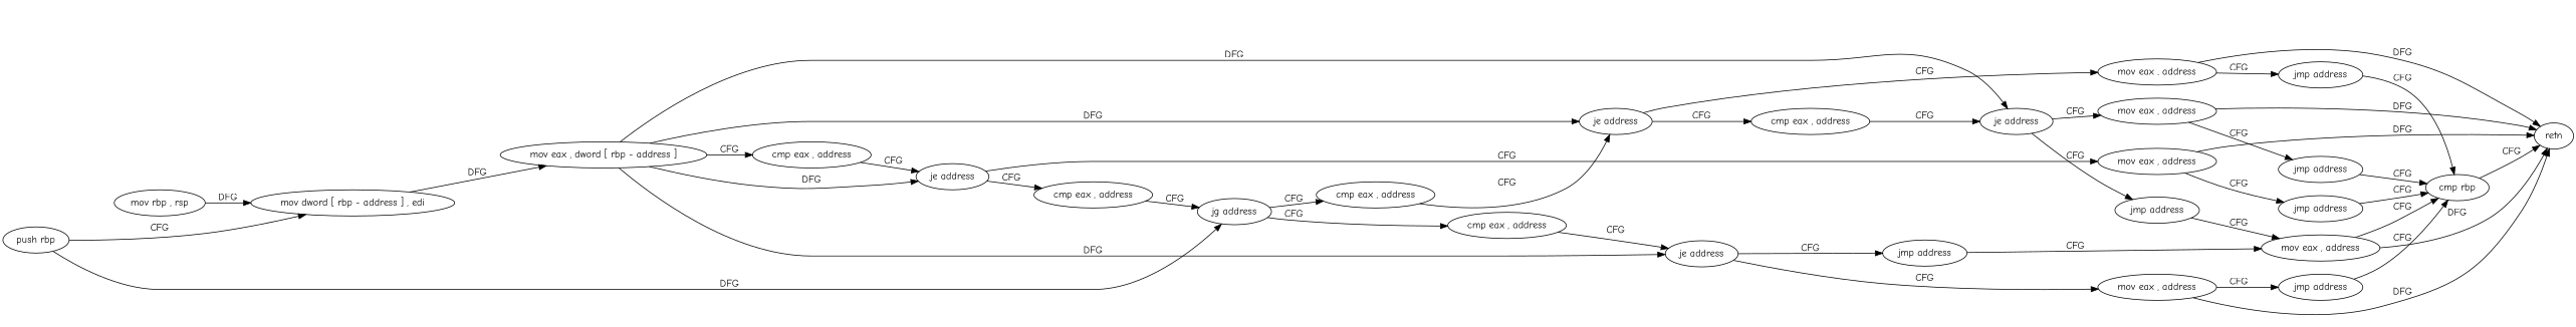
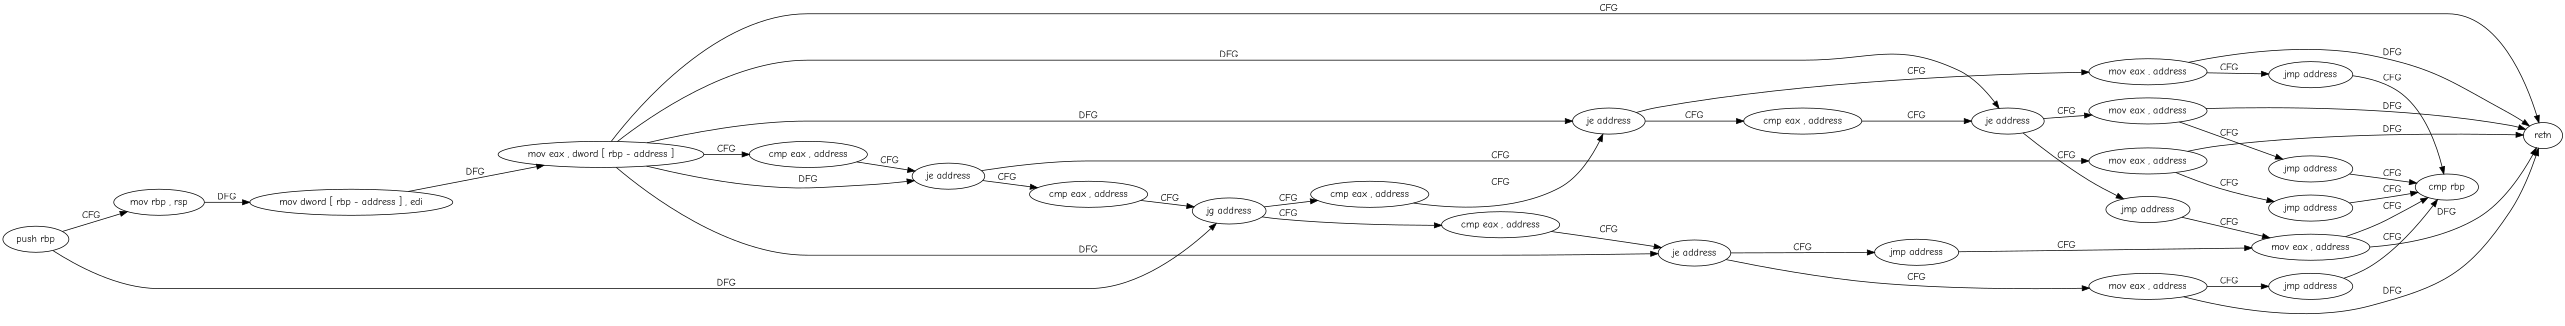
  digraph {
    fontname="Comic Neue"
    rankdir=LR
    node [fontname="Comic Neue"]
    edge [fontname="Comic Neue"]
    n1 [label="push rbp"]
    n2 [label="mov rbp , rsp"]
    n3 [label="jg address"]
    n4 [label="mov dword [ rbp - address ] , edi"]
    n5 [label="mov eax , dword [ rbp - address ]"]
    n6 [label="cmp eax , address"]
    n7 [label="je address"]
    n8 [label="je address"]
    n9 [label="je address"]
    n10 [label="je address"]
    n11 [label="mov eax , address"]
    n12 [label="cmp eax , address"]
    n13 [label="cmp eax , address"]
    n14 [label="cmp eax , address"]
    n15 [label="mov eax , address"]
    n16 [label="cmp eax , address"]
    n17 [label="mov eax , address"]
    n18 [label="jmp address"]
    n19 [label="mov eax , address"]
    n20 [label="jmp address"]
    n21 [label="jmp address"]
    n22 [label=retn]
    n23 [label="cmp rbp"]
    n24 [label="jmp address"]
    n25 [label="jmp address"]
    n26 [label="mov eax , address"]
    n27 [label="jmp address"]
-   n1 -> n4 [label=CFG]
+   n1 -> n2 [label=CFG]
    n1 -> n3 [label=DFG]
    n2 -> n4 [label=DFG]
    n3 -> n13 [label=CFG]
    n3 -> n14 [label=CFG]
    n4 -> n5 [label=DFG]
    n5 -> n6 [label=CFG]
    n5 -> n7 [label=DFG]
    n5 -> n8 [label=DFG]
    n5 -> n9 [label=DFG]
    n5 -> n10 [label=DFG]
    n6 -> n7 [label=CFG]
    n7 -> n11 [label=CFG]
    n7 -> n12 [label=CFG]
    n8 -> n15 [label=CFG]
    n8 -> n16 [label=CFG]
    n9 -> n17 [label=CFG]
    n9 -> n18 [label=CFG]
    n10 -> n19 [label=CFG]
    n10 -> n20 [label=CFG]
    n11 -> n21 [label=CFG]
    n11 -> n22 [label=DFG]
    n12 -> n3 [label=CFG]
    n13 -> n8 [label=CFG]
    n14 -> n9 [label=CFG]
    n15 -> n22 [label=DFG]
    n15 -> n24 [label=CFG]
    n16 -> n10 [label=CFG]
    n17 -> n22 [label=DFG]
    n17 -> n25 [label=CFG]
    n18 -> n26 [label=CFG]
    n19 -> n22 [label=DFG]
    n19 -> n27 [label=CFG]
    n20 -> n26 [label=CFG]
    n21 -> n23 [label=CFG]
-   n23 -> n22 [label=CFG]
+   n5 -> n22 [label=CFG]
    n24 -> n23 [label=CFG]
    n25 -> n23 [label=CFG]
    n26 -> n22 [label=DFG]
    n26 -> n23 [label=CFG]
    n27 -> n23 [label=CFG]
  }
